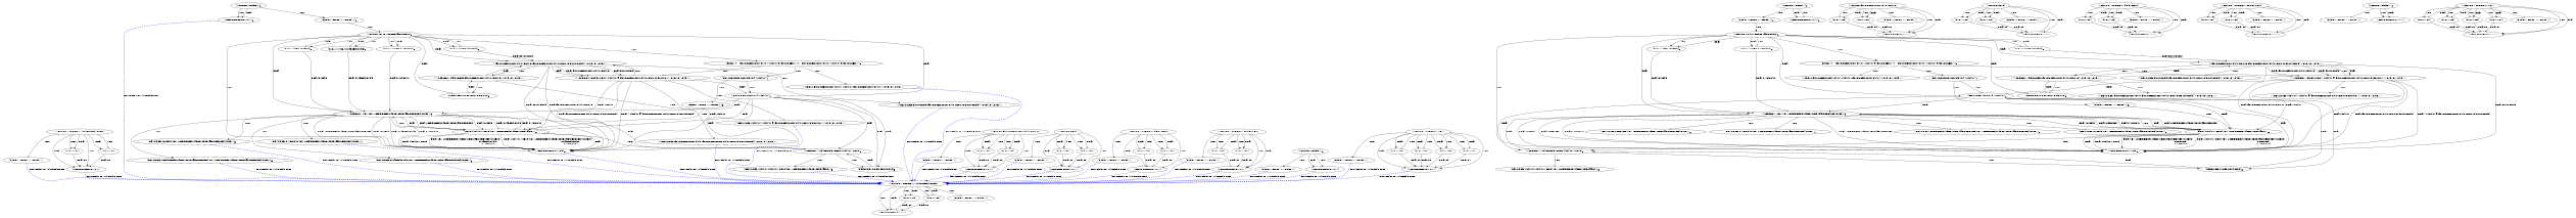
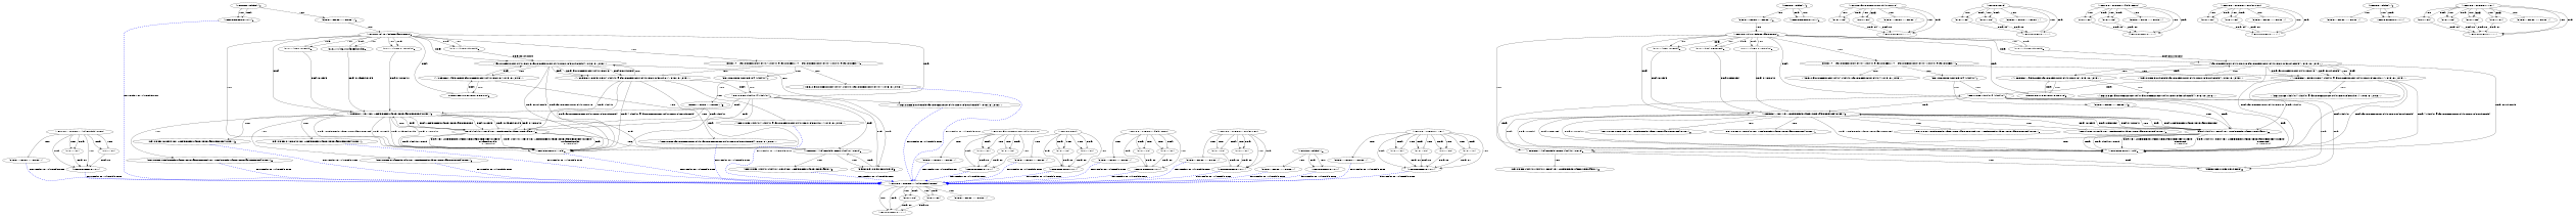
  digraph {
    fontname="DejaVu Sans"
    node [fontname="DejaVu Sans"]
    edge [arrowhead=tee fontname="DejaVu Sans"]
    n1 [label=<(METHOD,&lt;operator&gt;.indirectFieldAccess)>]
    n2 [label=<(PARAM,p1)>]
    n3 [label=<(PARAM,p2)>]
    n4 [label=<(BLOCK,&lt;empty&gt;,&lt;empty&gt;)>]
    n5 [label=<(METHOD_RETURN,ANY)>]
    n6 [label=<(METHOD,&lt;global&gt;)<SUB>1</SUB>>]
    n7 [label=<(BLOCK,&lt;empty&gt;,&lt;empty&gt;)<SUB>1</SUB>>]
    n8 [label=<(METHOD_RETURN,ANY)<SUB>1</SUB>>]
    n9 [label=<(METHOD,AcknowledgeBufferPresent)<SUB>1</SUB>>]
    n10 [label=<(PARAM,int32 route_id)<SUB>2</SUB>>]
    n11 [label=<(PARAM,int gpu_host_id)<SUB>2</SUB>>]
+   n12 [label=<(PARAM,bool presented)<SUB>2</SUB>>]
    n13 [label=<(PARAM,uint32 sync_point)<SUB>2</SUB>>]
    n14 [label=<(BLOCK,{    GpuProcessHostUIShim* ui_shim = GpuProcess...,{    GpuProcessHostUIShim* ui_shim = GpuProcess...)<SUB>2</SUB>>]
    n15 [label="<(GpuProcessHostUIShim.FromID,GpuProcessHostUIShim::FromID(gpu_host_id))<SUB>3</SUB>>"]
    n16 [label=<(FIELD_IDENTIFIER,FromID,FromID)<SUB>3</SUB>>]
    n17 [label=<(IDENTIFIER,ui_shim,if (ui_shim))<SUB>4</SUB>>]
    n18 [label=<(&lt;operator&gt;.new,new AcceleratedSurfaceMsg_BufferPresented(route...)<SUB>5</SUB>>]
    n19 [label=<(METHOD_RETURN,void)<SUB>1</SUB>>]
    n20 [label="<(LOCAL,GpuProcessHostUIShim* ui_shim: GpuProcessHostUIShim*)<SUB>3</SUB>>"]
    n21 [label="<(&lt;operator&gt;.assignment,* ui_shim = GpuProcessHostUIShim::FromID(gpu_ho...)<SUB>3</SUB>>"]
    n22 [label=<(CONTROL_STRUCTURE,IF,if (ui_shim))<SUB>4</SUB>>]
    n23 [label="<(IDENTIFIER,ui_shim,* ui_shim = GpuProcessHostUIShim::FromID(gpu_ho...)<SUB>3</SUB>>"]
    n24 [label=<(Send,ui_shim-&gt;Send(new AcceleratedSurfaceMsg_BufferP...)<SUB>5</SUB>>]
    n25 [label="<(&lt;operator&gt;.fieldAccess,GpuProcessHostUIShim::FromID)<SUB>3</SUB>>"]
    n26 [label="<(IDENTIFIER,gpu_host_id,GpuProcessHostUIShim::FromID(gpu_host_id))<SUB>3</SUB>>"]
    n27 [label="<(IDENTIFIER,GpuProcessHostUIShim,GpuProcessHostUIShim::FromID(gpu_host_id))<SUB>3</SUB>>"]
    n28 [label=<(BLOCK,&lt;empty&gt;,&lt;empty&gt;)<SUB>5</SUB>>]
    n29 [label=<(&lt;operator&gt;.indirectFieldAccess,ui_shim-&gt;Send)<SUB>5</SUB>>]
    n30 [label=<(FIELD_IDENTIFIER,Send,Send)<SUB>5</SUB>>]
    n31 [label=<(IDENTIFIER,ui_shim,ui_shim-&gt;Send(new AcceleratedSurfaceMsg_BufferP...)<SUB>5</SUB>>]
    n32 [label=<(IDENTIFIER,AcceleratedSurfaceMsg_BufferPresented,new AcceleratedSurfaceMsg_BufferPresented(route...)<SUB>5</SUB>>]
    n33 [label=<(IDENTIFIER,route_id,new AcceleratedSurfaceMsg_BufferPresented(route...)<SUB>5</SUB>>]
    n34 [label=<(IDENTIFIER,presented,new AcceleratedSurfaceMsg_BufferPresented(route...)<SUB>6</SUB>>]
    n35 [label=<(IDENTIFIER,sync_point,new AcceleratedSurfaceMsg_BufferPresented(route...)<SUB>7</SUB>>]
    n36 [label=<(METHOD,GpuProcessHostUIShim.FromID)>]
    n37 [label=<(PARAM,p1)>]
    n38 [label=<(PARAM,p2)>]
    n39 [label=<(BLOCK,&lt;empty&gt;,&lt;empty&gt;)>]
    n40 [label=<(METHOD_RETURN,ANY)>]
    n41 [label=<(METHOD,Send)>]
    n42 [label=<(PARAM,p1)>]
    n43 [label=<(PARAM,p2)>]
    n44 [label=<(BLOCK,&lt;empty&gt;,&lt;empty&gt;)>]
    n45 [label=<(METHOD_RETURN,ANY)>]
    n46 [label=<(METHOD,&lt;operator&gt;.fieldAccess)>]
    n47 [label=<(PARAM,p1)>]
    n48 [label=<(PARAM,p2)>]
    n49 [label=<(BLOCK,&lt;empty&gt;,&lt;empty&gt;)>]
    n50 [label=<(METHOD_RETURN,ANY)>]
    n51 [label=<(METHOD,&lt;operator&gt;.assignment)>]
    n52 [label=<(PARAM,p1)>]
    n53 [label=<(PARAM,p2)>]
    n54 [label=<(BLOCK,&lt;empty&gt;,&lt;empty&gt;)>]
    n55 [label=<(METHOD_RETURN,ANY)>]
    n56 [label=<(METHOD,&lt;global&gt;)<SUB>1</SUB>>]
    n57 [label=<(BLOCK,&lt;empty&gt;,&lt;empty&gt;)>]
    n58 [label=<(METHOD_RETURN,ANY)>]
    n59 [label=<(METHOD,&lt;operator&gt;.new)>]
    n60 [label=<(PARAM,p1)>]
    n61 [label=<(PARAM,p2)>]
    n62 [label=<(PARAM,p3)>]
    n63 [label=<(PARAM,p4)>]
    n64 [label=<(BLOCK,&lt;empty&gt;,&lt;empty&gt;)>]
    n65 [label=<(METHOD_RETURN,ANY)>]
    n66 [label=<(METHOD,&lt;operator&gt;.indirectFieldAccess)>]
    n67 [label=<(PARAM,p1)>]
    n68 [label=<(PARAM,p2)>]
    n69 [label=<(BLOCK,&lt;empty&gt;,&lt;empty&gt;)>]
    n70 [label=<(METHOD_RETURN,ANY)>]
    n71 [label=<(METHOD,&lt;global&gt;)<SUB>1</SUB>>]
    n72 [label=<(BLOCK,&lt;empty&gt;,&lt;empty&gt;)<SUB>1</SUB>>]
    n73 [label=<(METHOD_RETURN,ANY)<SUB>1</SUB>>]
    n74 [label=<(METHOD,AcknowledgeBufferPresent)<SUB>1</SUB>>]
    n75 [label=<(PARAM,int32 route_id)<SUB>2</SUB>>]
    n76 [label=<(PARAM,int gpu_host_id)<SUB>2</SUB>>]
    n77 [label=<(PARAM,uint64 surface_handle)<SUB>2</SUB>>]
    n78 [label=<(PARAM,uint32 sync_point)<SUB>2</SUB>>]
    n79 [label=<(BLOCK,{    GpuProcessHostUIShim* ui_shim = GpuProcess...,{    GpuProcessHostUIShim* ui_shim = GpuProcess...)<SUB>2</SUB>>]
    n80 [label="<(GpuProcessHostUIShim.FromID,GpuProcessHostUIShim::FromID(gpu_host_id))<SUB>3</SUB>>"]
    n81 [label=<(FIELD_IDENTIFIER,FromID,FromID)<SUB>3</SUB>>]
    n82 [label=<(IDENTIFIER,ui_shim,if (ui_shim))<SUB>4</SUB>>]
    n83 [label=<(&lt;operator&gt;.new,new AcceleratedSurfaceMsg_BufferPresented(route...)<SUB>5</SUB>>]
    n84 [label=<(METHOD_RETURN,void)<SUB>1</SUB>>]
    n85 [label="<(LOCAL,GpuProcessHostUIShim* ui_shim: GpuProcessHostUIShim*)<SUB>3</SUB>>"]
    n86 [label="<(&lt;operator&gt;.assignment,* ui_shim = GpuProcessHostUIShim::FromID(gpu_ho...)<SUB>3</SUB>>"]
    n87 [label=<(CONTROL_STRUCTURE,IF,if (ui_shim))<SUB>4</SUB>>]
    n88 [label="<(IDENTIFIER,ui_shim,* ui_shim = GpuProcessHostUIShim::FromID(gpu_ho...)<SUB>3</SUB>>"]
    n89 [label=<(Send,ui_shim-&gt;Send(new AcceleratedSurfaceMsg_BufferP...)<SUB>5</SUB>>]
    n90 [label="<(&lt;operator&gt;.fieldAccess,GpuProcessHostUIShim::FromID)<SUB>3</SUB>>"]
    n91 [label="<(IDENTIFIER,gpu_host_id,GpuProcessHostUIShim::FromID(gpu_host_id))<SUB>3</SUB>>"]
    n92 [label="<(IDENTIFIER,GpuProcessHostUIShim,GpuProcessHostUIShim::FromID(gpu_host_id))<SUB>3</SUB>>"]
    n93 [label=<(BLOCK,&lt;empty&gt;,&lt;empty&gt;)<SUB>5</SUB>>]
    n94 [label=<(&lt;operator&gt;.indirectFieldAccess,ui_shim-&gt;Send)<SUB>5</SUB>>]
    n95 [label=<(FIELD_IDENTIFIER,Send,Send)<SUB>5</SUB>>]
    n96 [label=<(IDENTIFIER,ui_shim,ui_shim-&gt;Send(new AcceleratedSurfaceMsg_BufferP...)<SUB>5</SUB>>]
    n97 [label=<(IDENTIFIER,AcceleratedSurfaceMsg_BufferPresented,new AcceleratedSurfaceMsg_BufferPresented(route...)<SUB>5</SUB>>]
    n98 [label=<(IDENTIFIER,route_id,new AcceleratedSurfaceMsg_BufferPresented(route...)<SUB>5</SUB>>]
    n99 [label=<(IDENTIFIER,surface_handle,new AcceleratedSurfaceMsg_BufferPresented(route...)<SUB>6</SUB>>]
    n100 [label=<(IDENTIFIER,sync_point,new AcceleratedSurfaceMsg_BufferPresented(route...)<SUB>7</SUB>>]
    n101 [label=<(METHOD,GpuProcessHostUIShim.FromID)>]
    n102 [label=<(PARAM,p1)>]
    n103 [label=<(PARAM,p2)>]
    n104 [label=<(BLOCK,&lt;empty&gt;,&lt;empty&gt;)>]
    n105 [label=<(METHOD_RETURN,ANY)>]
    n106 [label=<(METHOD,Send)>]
    n107 [label=<(PARAM,p1)>]
    n108 [label=<(PARAM,p2)>]
    n109 [label=<(BLOCK,&lt;empty&gt;,&lt;empty&gt;)>]
    n110 [label=<(METHOD_RETURN,ANY)>]
    n111 [label=<(METHOD,&lt;operator&gt;.fieldAccess)>]
    n112 [label=<(PARAM,p1)>]
    n113 [label=<(PARAM,p2)>]
    n114 [label=<(BLOCK,&lt;empty&gt;,&lt;empty&gt;)>]
    n115 [label=<(METHOD_RETURN,ANY)>]
    n116 [label=<(METHOD,&lt;operator&gt;.assignment)>]
    n117 [label=<(PARAM,p1)>]
    n118 [label=<(PARAM,p2)>]
    n119 [label=<(BLOCK,&lt;empty&gt;,&lt;empty&gt;)>]
    n120 [label=<(METHOD_RETURN,ANY)>]
    n121 [label=<(METHOD,&lt;global&gt;)<SUB>1</SUB>>]
    n122 [label=<(BLOCK,&lt;empty&gt;,&lt;empty&gt;)>]
    n123 [label=<(METHOD_RETURN,ANY)>]
    n124 [label=<(METHOD,&lt;operator&gt;.new)>]
    n125 [label=<(PARAM,p1)>]
    n126 [label=<(PARAM,p2)>]
    n127 [label=<(PARAM,p3)>]
    n128 [label=<(PARAM,p4)>]
    n129 [label=<(BLOCK,&lt;empty&gt;,&lt;empty&gt;)>]
    n130 [label=<(METHOD_RETURN,ANY)>]
    n1 -> n2 [label="AST: "]
    n1 -> n2 [label="DDG: "]
    n1 -> n3 [label="AST: " arrowhead=odot]
    n1 -> n3 [label="DDG: " arrowhead=odot]
    n1 -> n4 [label="AST: " arrowhead=odot]
    n1 -> n5 [label="AST: "]
    n1 -> n5 [label="CFG: "]
    n2 -> n5 [label="DDG: p1" arrowhead=odot]
    n3 -> n5 [label="DDG: p2"]
    n6 -> n7 [label="AST: "]
    n6 -> n8 [label="AST: " arrowhead=odot]
    n6 -> n8 [label="CFG: " arrowhead=normal]
    n7 -> n9 [label="AST: " arrowhead=normal]
    n9 -> n10 [label="AST: " arrowhead=normal]
    n9 -> n10 [label="DDG: "]
    n9 -> n11 [label="AST: " arrowhead=odot]
    n9 -> n11 [label="DDG: " arrowhead=odot]
+   n9 -> n12 [label="AST: " arrowhead=normal]
+   n9 -> n12 [label="DDG: " arrowhead=odot]
    n9 -> n13 [label="AST: " arrowhead=odot]
    n9 -> n13 [label="DDG: " arrowhead=normal]
    n9 -> n14 [label="AST: " arrowhead=normal]
    n9 -> n15 [label="DDG: "]
    n9 -> n16 [label="CFG: " arrowhead=odot]
    n9 -> n17 [label="DDG: "]
    n9 -> n18 [label="DDG: " arrowhead=normal]
    n9 -> n19 [label="AST: " arrowhead=odot]
    n10 -> n18 [label="DDG: route_id"]
    n11 -> n15 [label="DDG: gpu_host_id"]
+   n12 -> n18 [label="DDG: presented" arrowhead=odot]
    n13 -> n18 [label="DDG: sync_point" arrowhead=odot]
    n14 -> n20 [label="AST: " arrowhead=odot]
    n14 -> n21 [label="AST: " arrowhead=odot]
    n14 -> n22 [label="AST: "]
    n15 -> n19 [label="DDG: GpuProcessHostUIShim::FromID" arrowhead=normal]
    n15 -> n19 [label="DDG: gpu_host_id" arrowhead=normal]
    n15 -> n21 [label="CFG: " arrowhead=normal]
    n15 -> n21 [label="DDG: GpuProcessHostUIShim::FromID"]
    n15 -> n21 [label="DDG: gpu_host_id" arrowhead=normal]
    n15 -> n25 [label="AST: " arrowhead=normal]
    n15 -> n26 [label="AST: " arrowhead=odot]
    n16 -> n25 [label="CFG: " arrowhead=odot]
    n17 -> n18 [label="CDG: "]
    n17 -> n19 [label="CFG: "]
    n17 -> n24 [label="CDG: " arrowhead=odot]
    n17 -> n29 [label="CDG: " arrowhead=normal]
    n17 -> n30 [label="CFG: " arrowhead=normal]
    n17 -> n30 [label="CDG: " arrowhead=odot]
    n18 -> n19 [label="DDG: route_id"]
    n18 -> n19 [label="DDG: presented"]
    n18 -> n19 [label="DDG: sync_point"]
    n18 -> n19 [label="DDG: AcceleratedSurfaceMsg_BufferPresented"]
    n18 -> n24 [label="CFG: " arrowhead=odot]
    n18 -> n24 [label="DDG: AcceleratedSurfaceMsg_BufferPresented" arrowhead=normal]
    n18 -> n24 [label="DDG: route_id" arrowhead=odot]
    n18 -> n24 [label="DDG: presented" arrowhead=odot]
    n18 -> n24 [label="DDG: sync_point" arrowhead=odot]
    n18 -> n32 [label="AST: " arrowhead=odot]
    n18 -> n33 [label="AST: " arrowhead=odot]
    n18 -> n34 [label="AST: " arrowhead=odot]
    n18 -> n35 [label="AST: " arrowhead=odot]
    n21 -> n15 [label="AST: " arrowhead=odot]
    n21 -> n17 [label="CFG: " arrowhead=odot]
    n21 -> n19 [label="DDG: ui_shim" arrowhead=odot]
    n21 -> n19 [label="DDG: GpuProcessHostUIShim::FromID(gpu_host_id)" arrowhead=normal]
    n21 -> n19 [label="DDG: * ui_shim = GpuProcessHostUIShim::FromID(gpu_host_id)" arrowhead=odot]
    n21 -> n23 [label="AST: "]
    n21 -> n24 [label="DDG: ui_shim"]
    n22 -> n17 [label="AST: " arrowhead=odot]
    n22 -> n28 [label="AST: " arrowhead=normal]
    n24 -> n18 [label="AST: "]
    n24 -> n19 [label="CFG: "]
    n24 -> n19 [label="DDG: ui_shim-&gt;Send" arrowhead=odot]
    n24 -> n19 [label="DDG: new AcceleratedSurfaceMsg_BufferPresented(route_id,\n                                                            presented,\n                                                             sync_point)" arrowhead=normal]
    n24 -> n19 [label="DDG: ui_shim-&gt;Send(new AcceleratedSurfaceMsg_BufferPresented(route_id,\n                                                            presented,\n                                                             sync_point))" arrowhead=odot]
    n24 -> n29 [label="AST: " arrowhead=normal]
    n25 -> n15 [label="CFG: "]
    n25 -> n16 [label="AST: " arrowhead=odot]
    n25 -> n27 [label="AST: "]
    n28 -> n24 [label="AST: " arrowhead=normal]
    n29 -> n18 [label="CFG: " arrowhead=odot]
    n29 -> n30 [label="AST: " arrowhead=normal]
    n29 -> n31 [label="AST: " arrowhead=odot]
    n30 -> n29 [label="CFG: "]
    n36 -> n37 [label="AST: " arrowhead=odot]
    n36 -> n37 [label="DDG: "]
    n36 -> n38 [label="AST: "]
    n36 -> n38 [label="DDG: " arrowhead=normal]
    n36 -> n39 [label="AST: " arrowhead=odot]
    n36 -> n40 [label="AST: " arrowhead=normal]
    n36 -> n40 [label="CFG: " arrowhead=normal]
    n37 -> n40 [label="DDG: p1"]
    n38 -> n40 [label="DDG: p2"]
    n41 -> n42 [label="AST: "]
    n41 -> n42 [label="DDG: " arrowhead=normal]
    n41 -> n43 [label="AST: "]
    n41 -> n43 [label="DDG: " arrowhead=normal]
    n41 -> n44 [label="AST: " arrowhead=odot]
    n41 -> n45 [label="AST: " arrowhead=odot]
    n41 -> n45 [label="CFG: "]
    n42 -> n45 [label="DDG: p1"]
    n43 -> n45 [label="DDG: p2" arrowhead=normal]
    n46 -> n47 [label="AST: "]
    n46 -> n47 [label="DDG: " arrowhead=normal]
    n46 -> n48 [label="AST: "]
    n46 -> n48 [label="DDG: "]
    n46 -> n49 [label="AST: "]
    n46 -> n50 [label="AST: "]
    n46 -> n50 [label="CFG: " arrowhead=normal]
    n47 -> n50 [label="DDG: p1"]
    n48 -> n50 [label="DDG: p2" arrowhead=normal]
    n51 -> n52 [label="AST: "]
    n51 -> n52 [label="DDG: " arrowhead=normal]
    n51 -> n53 [label="AST: " arrowhead=normal]
    n51 -> n53 [label="DDG: " arrowhead=odot]
    n51 -> n54 [label="AST: " arrowhead=odot]
    n51 -> n55 [label="AST: "]
    n51 -> n55 [label="CFG: " arrowhead=odot]
    n52 -> n55 [label="DDG: p1"]
    n53 -> n55 [label="DDG: p2" arrowhead=odot]
    n56 -> n57 [label="AST: " arrowhead=odot]
    n56 -> n58 [label="AST: " arrowhead=normal]
    n56 -> n58 [label="CFG: "]
    n59 -> n60 [label="AST: "]
    n59 -> n60 [label="DDG: " arrowhead=odot]
    n59 -> n61 [label="AST: " arrowhead=normal]
    n59 -> n61 [label="DDG: "]
    n59 -> n62 [label="AST: " arrowhead=odot]
    n59 -> n62 [label="DDG: " arrowhead=normal]
    n59 -> n63 [label="AST: " arrowhead=odot]
    n59 -> n63 [label="DDG: "]
    n59 -> n64 [label="AST: " arrowhead=odot]
    n59 -> n65 [label="AST: "]
    n59 -> n65 [label="CFG: " arrowhead=normal]
    n60 -> n65 [label="DDG: p1" arrowhead=odot]
    n61 -> n65 [label="DDG: p2" arrowhead=normal]
    n62 -> n65 [label="DDG: p3"]
    n63 -> n65 [label="DDG: p4"]
    n66 -> n67 [label="AST: "]
    n66 -> n67 [label="DDG: "]
    n66 -> n68 [label="AST: " arrowhead=odot]
    n66 -> n68 [label="DDG: " arrowhead=normal]
    n66 -> n69 [label="AST: " arrowhead=odot]
    n66 -> n70 [label="AST: " arrowhead=normal]
    n66 -> n70 [label="CFG: "]
    n67 -> n70 [label="DDG: p1" arrowhead=normal]
    n68 -> n70 [label="DDG: p2"]
    n69 -> n1 [color=blue label="Connection to Vulnerable Root" penwidth=2.0 style=dashed arrowhead=odot]
    n70 -> n1 [color=blue label="Connection to Vulnerable Root" penwidth=2.0 style=dashed arrowhead=odot]
    n71 -> n72 [label="AST: " arrowhead=normal]
    n71 -> n73 [label="AST: "]
    n71 -> n73 [label="CFG: "]
    n72 -> n74 [label="AST: "]
    n73 -> n1 [color=blue label="Connection to Vulnerable Root" penwidth=2.0 style=dashed arrowhead=odot]
    n74 -> n75 [label="AST: " arrowhead=normal]
    n74 -> n75 [label="DDG: " arrowhead=odot]
    n74 -> n76 [label="AST: " arrowhead=odot]
    n74 -> n76 [label="DDG: " arrowhead=normal]
    n74 -> n77 [label="AST: " arrowhead=normal]
    n74 -> n77 [label="DDG: " arrowhead=odot]
    n74 -> n78 [label="AST: " arrowhead=normal]
    n74 -> n78 [label="DDG: " arrowhead=normal]
    n74 -> n79 [label="AST: "]
    n74 -> n80 [label="DDG: " arrowhead=normal]
    n74 -> n81 [label="CFG: " arrowhead=odot]
    n74 -> n82 [label="DDG: " arrowhead=odot]
    n74 -> n83 [label="DDG: " arrowhead=odot]
    n74 -> n84 [label="AST: " arrowhead=normal]
    n75 -> n83 [label="DDG: route_id"]
    n76 -> n80 [label="DDG: gpu_host_id" arrowhead=normal]
    n77 -> n83 [label="DDG: surface_handle"]
    n78 -> n83 [label="DDG: sync_point" arrowhead=normal]
    n79 -> n85 [label="AST: "]
    n79 -> n86 [label="AST: " arrowhead=odot]
    n79 -> n87 [label="AST: "]
    n80 -> n84 [label="DDG: GpuProcessHostUIShim::FromID" arrowhead=odot]
    n80 -> n84 [label="DDG: gpu_host_id"]
    n80 -> n86 [label="CFG: " arrowhead=normal]
    n80 -> n86 [label="DDG: GpuProcessHostUIShim::FromID"]
    n80 -> n86 [label="DDG: gpu_host_id" arrowhead=normal]
    n80 -> n90 [label="AST: "]
    n80 -> n91 [label="AST: "]
    n81 -> n90 [label="CFG: "]
    n82 -> n83 [label="CDG: "]
    n82 -> n84 [label="CFG: " arrowhead=normal]
    n82 -> n89 [label="CDG: " arrowhead=odot]
    n82 -> n94 [label="CDG: "]
    n82 -> n95 [label="CFG: " arrowhead=odot]
    n82 -> n95 [label="CDG: "]
    n83 -> n84 [label="DDG: route_id" arrowhead=odot]
    n83 -> n84 [label="DDG: surface_handle" arrowhead=odot]
    n83 -> n84 [label="DDG: sync_point" arrowhead=normal]
    n83 -> n84 [label="DDG: AcceleratedSurfaceMsg_BufferPresented" arrowhead=odot]
    n83 -> n89 [label="CFG: " arrowhead=normal]
    n83 -> n89 [label="DDG: AcceleratedSurfaceMsg_BufferPresented" arrowhead=odot]
    n83 -> n89 [label="DDG: route_id"]
    n83 -> n89 [label="DDG: surface_handle" arrowhead=odot]
    n83 -> n89 [label="DDG: sync_point" arrowhead=odot]
    n83 -> n97 [label="AST: " arrowhead=normal]
    n83 -> n98 [label="AST: "]
    n83 -> n99 [label="AST: " arrowhead=normal]
    n83 -> n100 [label="AST: "]
    n84 -> n1 [color=blue label="Connection to Vulnerable Root" penwidth=2.0 style=dashed arrowhead=normal]
    n85 -> n1 [color=blue label="Connection to Vulnerable Root" penwidth=2.0 style=dashed arrowhead=odot]
    n86 -> n80 [label="AST: " arrowhead=normal]
    n86 -> n82 [label="CFG: " arrowhead=odot]
    n86 -> n84 [label="DDG: ui_shim" arrowhead=normal]
    n86 -> n84 [label="DDG: GpuProcessHostUIShim::FromID(gpu_host_id)" arrowhead=normal]
    n86 -> n84 [label="DDG: * ui_shim = GpuProcessHostUIShim::FromID(gpu_host_id)"]
    n86 -> n88 [label="AST: " arrowhead=odot]
    n86 -> n89 [label="DDG: ui_shim" arrowhead=normal]
    n87 -> n82 [label="AST: " arrowhead=normal]
    n87 -> n93 [label="AST: "]
    n88 -> n1 [color=blue label="Connection to Vulnerable Root" penwidth=2.0 style=dashed]
    n89 -> n83 [label="AST: "]
    n89 -> n84 [label="CFG: "]
    n89 -> n84 [label="DDG: ui_shim-&gt;Send" arrowhead=odot]
    n89 -> n84 [label="DDG: new AcceleratedSurfaceMsg_BufferPresented(route_id,\n                                                            surface_handle,\n                                                             sync_point)" arrowhead=normal]
    n89 -> n84 [label="DDG: ui_shim-&gt;Send(new AcceleratedSurfaceMsg_BufferPresented(route_id,\n                                                            surface_handle,\n                                                             sync_point))" arrowhead=normal]
    n89 -> n94 [label="AST: " arrowhead=odot]
    n90 -> n80 [label="CFG: " arrowhead=normal]
    n90 -> n81 [label="AST: " arrowhead=normal]
    n90 -> n92 [label="AST: "]
    n91 -> n1 [color=blue label="Connection to Vulnerable Root" penwidth=2.0 style=dashed]
    n92 -> n1 [color=blue label="Connection to Vulnerable Root" penwidth=2.0 style=dashed]
    n93 -> n89 [label="AST: "]
    n94 -> n83 [label="CFG: " arrowhead=odot]
    n94 -> n95 [label="AST: "]
    n94 -> n96 [label="AST: "]
    n95 -> n94 [label="CFG: "]
    n96 -> n1 [color=blue label="Connection to Vulnerable Root" penwidth=2.0 style=dashed arrowhead=normal]
    n97 -> n1 [color=blue label="Connection to Vulnerable Root" penwidth=2.0 style=dashed arrowhead=normal]
    n98 -> n1 [color=blue label="Connection to Vulnerable Root" penwidth=2.0 style=dashed arrowhead=normal]
    n99 -> n1 [color=blue label="Connection to Vulnerable Root" penwidth=2.0 style=dashed arrowhead=odot]
    n100 -> n1 [color=blue label="Connection to Vulnerable Root" penwidth=2.0 style=dashed arrowhead=normal]
    n101 -> n102 [label="AST: " arrowhead=normal]
    n101 -> n102 [label="DDG: " arrowhead=normal]
    n101 -> n103 [label="AST: " arrowhead=odot]
    n101 -> n103 [label="DDG: "]
    n101 -> n104 [label="AST: "]
    n101 -> n105 [label="AST: "]
    n101 -> n105 [label="CFG: " arrowhead=odot]
    n102 -> n105 [label="DDG: p1"]
    n103 -> n105 [label="DDG: p2" arrowhead=normal]
    n104 -> n1 [color=blue label="Connection to Vulnerable Root" penwidth=2.0 style=dashed arrowhead=odot]
    n105 -> n1 [color=blue label="Connection to Vulnerable Root" penwidth=2.0 style=dashed arrowhead=normal]
    n106 -> n107 [label="AST: " arrowhead=normal]
    n106 -> n107 [label="DDG: " arrowhead=odot]
    n106 -> n108 [label="AST: " arrowhead=normal]
    n106 -> n108 [label="DDG: " arrowhead=odot]
    n106 -> n109 [label="AST: " arrowhead=odot]
    n106 -> n110 [label="AST: " arrowhead=odot]
    n106 -> n110 [label="CFG: " arrowhead=normal]
    n107 -> n110 [label="DDG: p1" arrowhead=odot]
    n108 -> n110 [label="DDG: p2"]
    n109 -> n1 [color=blue label="Connection to Vulnerable Root" penwidth=2.0 style=dashed arrowhead=normal]
    n110 -> n1 [color=blue label="Connection to Vulnerable Root" penwidth=2.0 style=dashed arrowhead=odot]
    n111 -> n112 [label="AST: "]
    n111 -> n112 [label="DDG: " arrowhead=odot]
    n111 -> n113 [label="AST: "]
    n111 -> n113 [label="DDG: " arrowhead=odot]
    n111 -> n114 [label="AST: "]
    n111 -> n115 [label="AST: "]
    n111 -> n115 [label="CFG: " arrowhead=odot]
    n112 -> n115 [label="DDG: p1"]
    n113 -> n115 [label="DDG: p2" arrowhead=odot]
    n114 -> n1 [color=blue label="Connection to Vulnerable Root" penwidth=2.0 style=dashed arrowhead=normal]
    n115 -> n1 [color=blue label="Connection to Vulnerable Root" penwidth=2.0 style=dashed]
    n116 -> n117 [label="AST: " arrowhead=odot]
    n116 -> n117 [label="DDG: " arrowhead=odot]
    n116 -> n118 [label="AST: "]
    n116 -> n118 [label="DDG: " arrowhead=normal]
    n116 -> n119 [label="AST: " arrowhead=odot]
    n116 -> n120 [label="AST: "]
    n116 -> n120 [label="CFG: " arrowhead=normal]
    n117 -> n120 [label="DDG: p1" arrowhead=odot]
    n118 -> n120 [label="DDG: p2" arrowhead=normal]
    n119 -> n1 [color=blue label="Connection to Vulnerable Root" penwidth=2.0 style=dashed]
    n120 -> n1 [color=blue label="Connection to Vulnerable Root" penwidth=2.0 style=dashed arrowhead=odot]
    n121 -> n122 [label="AST: "]
    n121 -> n123 [label="AST: "]
    n121 -> n123 [label="CFG: " arrowhead=normal]
    n122 -> n1 [color=blue label="Connection to Vulnerable Root" penwidth=2.0 style=dashed arrowhead=normal]
    n123 -> n1 [color=blue label="Connection to Vulnerable Root" penwidth=2.0 style=dashed arrowhead=odot]
    n124 -> n125 [label="AST: " arrowhead=odot]
    n124 -> n125 [label="DDG: " arrowhead=normal]
    n124 -> n126 [label="AST: " arrowhead=odot]
    n124 -> n126 [label="DDG: " arrowhead=normal]
    n124 -> n127 [label="AST: " arrowhead=normal]
    n124 -> n127 [label="DDG: "]
    n124 -> n128 [label="AST: " arrowhead=odot]
    n124 -> n128 [label="DDG: " arrowhead=odot]
    n124 -> n129 [label="AST: "]
    n124 -> n130 [label="AST: " arrowhead=normal]
    n124 -> n130 [label="CFG: "]
    n125 -> n130 [label="DDG: p1" arrowhead=normal]
    n126 -> n130 [label="DDG: p2"]
    n127 -> n130 [label="DDG: p3"]
    n128 -> n130 [label="DDG: p4"]
    n129 -> n1 [color=blue label="Connection to Vulnerable Root" penwidth=2.0 style=dashed arrowhead=normal]
    n130 -> n1 [color=blue label="Connection to Vulnerable Root" penwidth=2.0 style=dashed arrowhead=normal]
  }
